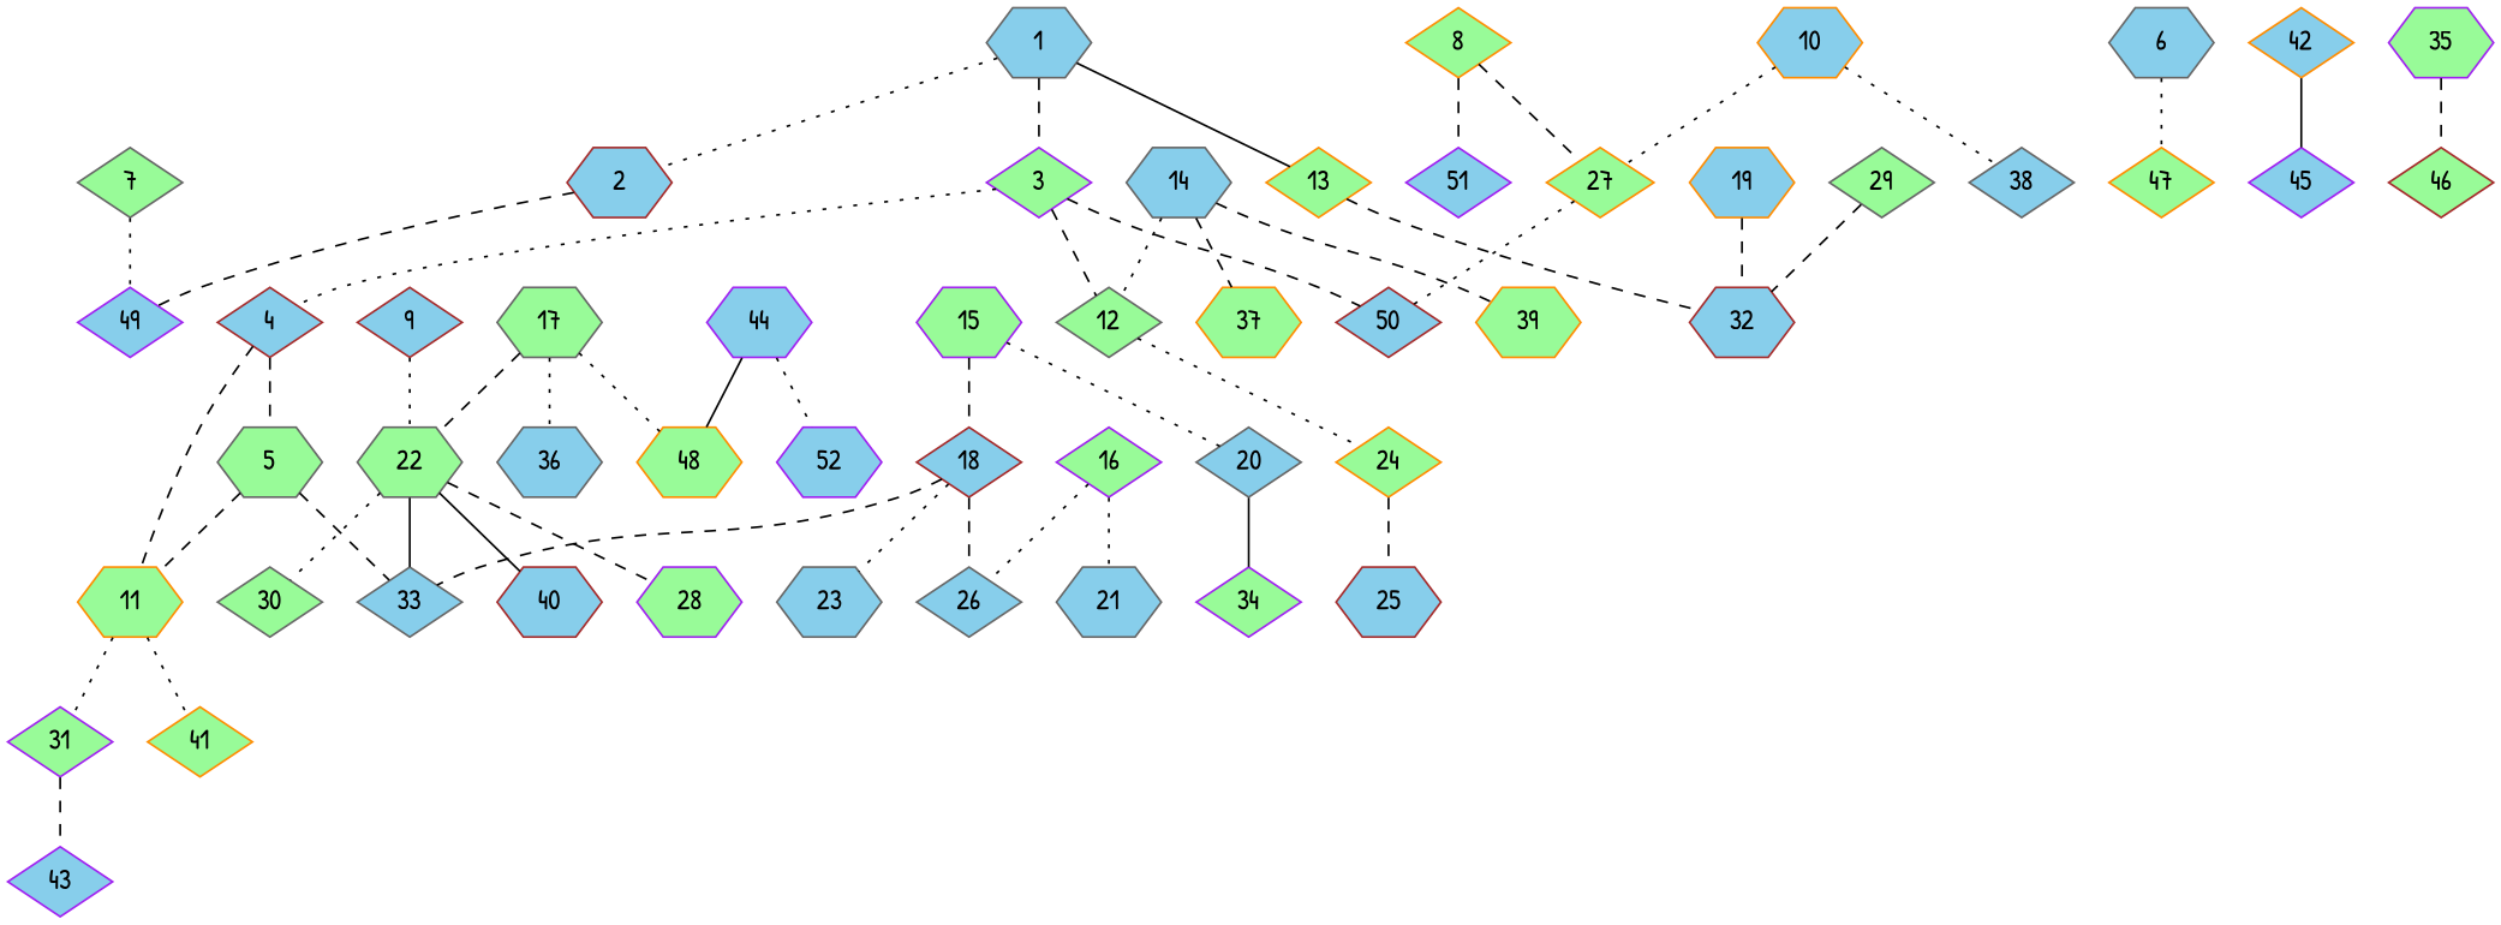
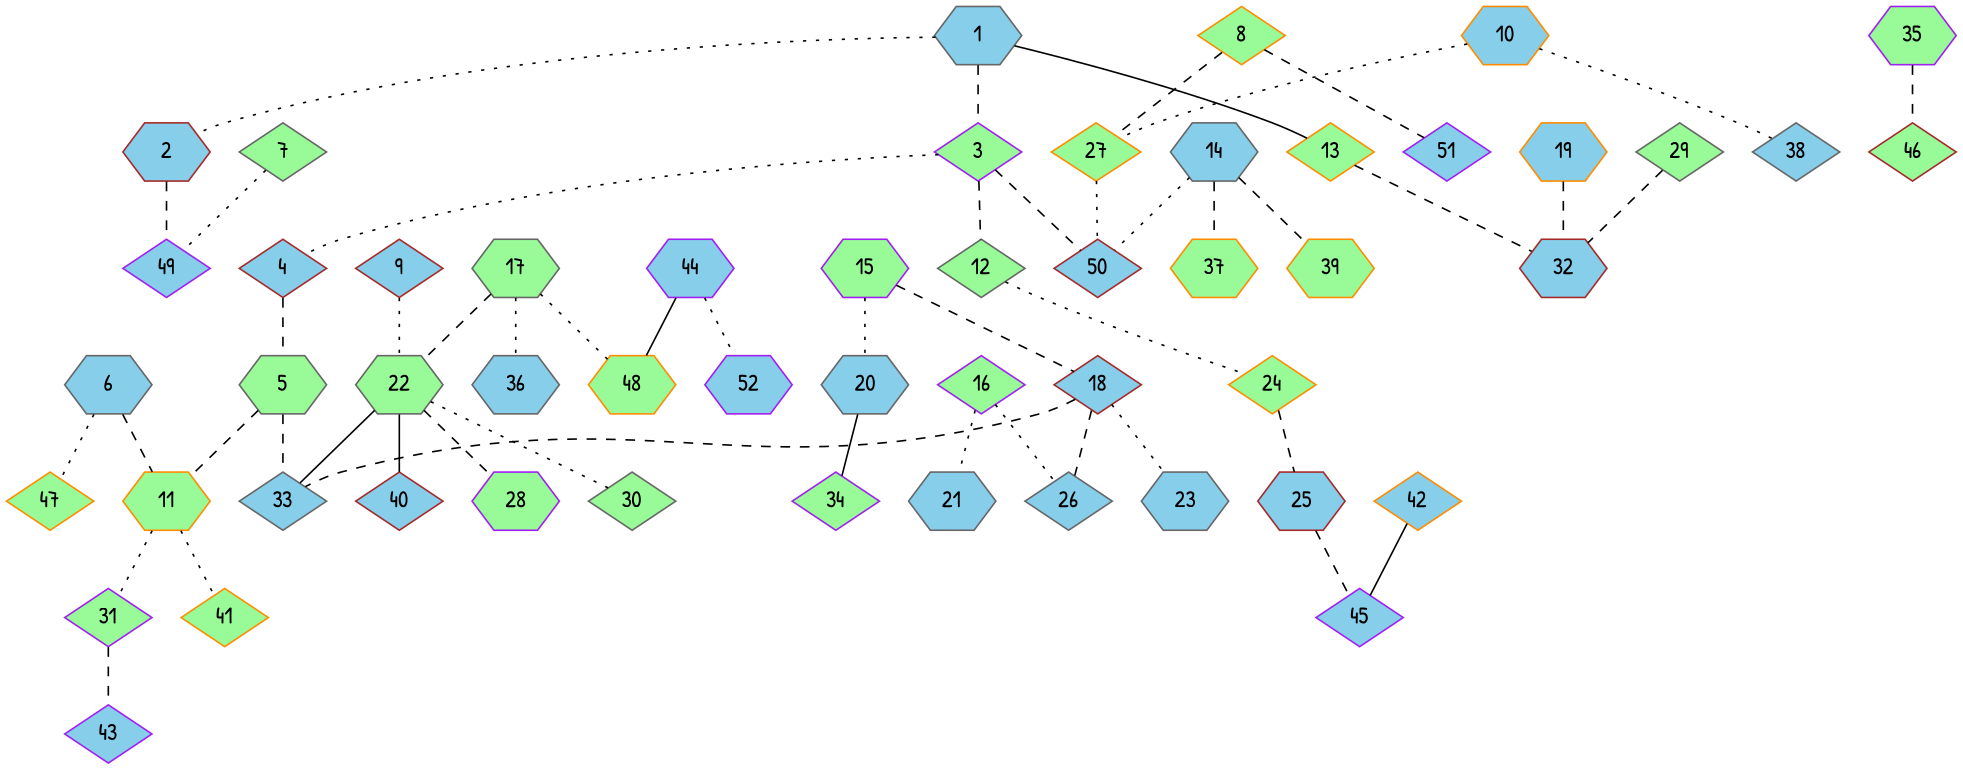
  graph {
    fontname="Patrick Hand"
    node [color=gray40 fillcolor=skyblue fontname="Patrick Hand" shape=diamond style=filled]
    edge [fontname="Patrick Hand" style=dashed weight=1.0]
    1 [shape=hexagon]
    2 [color=brown shape=hexagon]
    3 [color=purple fillcolor=palegreen]
    13 [color=darkorange fillcolor=palegreen]
    49 [color=purple]
    4 [color=brown]
    12 [fillcolor=palegreen]
    50 [color=brown]
    32 [color=brown shape=hexagon]
    5 [fillcolor=palegreen shape=hexagon]
    24 [color=darkorange fillcolor=palegreen]
    11 [color=darkorange fillcolor=palegreen shape=hexagon]
    33
    31 [color=purple fillcolor=palegreen]
    41 [color=darkorange fillcolor=palegreen]
    6 [shape=hexagon]
    47 [color=darkorange fillcolor=palegreen]
    7 [fillcolor=palegreen]
    8 [color=darkorange fillcolor=palegreen]
    27 [color=darkorange fillcolor=palegreen]
    51 [color=purple]
    9 [color=brown]
    22 [fillcolor=palegreen shape=hexagon]
    28 [color=purple fillcolor=palegreen shape=hexagon]
    30 [fillcolor=palegreen]
-   40 [color=brown shape=hexagon]
+   40 [color=brown]
    10 [color=darkorange shape=hexagon]
    38
    43 [color=purple]
    25 [color=brown shape=hexagon]
    14 [shape=hexagon]
    37 [color=darkorange fillcolor=palegreen shape=hexagon]
    39 [color=darkorange fillcolor=palegreen shape=hexagon]
    15 [color=purple fillcolor=palegreen shape=hexagon]
    18 [color=brown]
-   20
+   20 [shape=hexagon]
    26
    23 [shape=hexagon]
    34 [color=purple fillcolor=palegreen]
    16 [color=purple fillcolor=palegreen]
    21 [shape=hexagon]
    17 [fillcolor=palegreen shape=hexagon]
    36 [shape=hexagon]
    48 [color=darkorange fillcolor=palegreen shape=hexagon]
    19 [color=darkorange shape=hexagon]
    45 [color=purple]
    29 [fillcolor=palegreen]
    35 [color=purple fillcolor=palegreen shape=hexagon]
    46 [color=brown fillcolor=palegreen]
    42 [color=darkorange]
    44 [color=purple shape=hexagon]
    52 [color=purple shape=hexagon]
    1 -- 2 [style=dotted]
    1 -- 3
    1 -- 13 [style=solid]
    2 -- 49
    3 -- 4 [style=dotted]
    3 -- 12
    3 -- 50
    13 -- 32
    4 -- 5
    12 -- 24 [style=dotted]
    5 -- 11
    5 -- 33
    24 -- 25
    11 -- 31 [style=dotted]
    11 -- 41 [style=dotted]
    31 -- 43
-   4 -- 11
+   6 -- 11
    6 -- 47 [style=dotted]
    7 -- 49 [style=dotted]
    8 -- 27
    8 -- 51
    27 -- 50 [style=dotted]
    9 -- 22 [style=dotted]
    22 -- 33 [style=solid]
    22 -- 28
    22 -- 30 [style=dotted]
    22 -- 40 [style=solid]
    10 -- 27 [style=dotted]
    10 -- 38 [style=dotted]
-   14 -- 12 [style=dotted]
+   25 -- 45
+   14 -- 50 [style=dotted]
    14 -- 37
    14 -- 39
    15 -- 18
    15 -- 20 [style=dotted]
    18 -- 33
    18 -- 26
    18 -- 23 [style=dotted]
    20 -- 34 [style=solid]
    16 -- 26 [style=dotted]
    16 -- 21 [style=dotted]
    17 -- 22
    17 -- 36 [style=dotted]
    17 -- 48 [style=dotted]
    19 -- 32
    29 -- 32
    35 -- 46
    42 -- 45 [style=solid]
    44 -- 48 [style=solid]
    44 -- 52 [style=dotted]
  }
